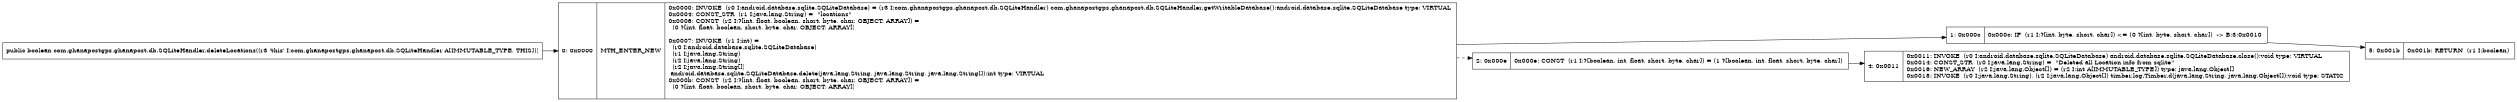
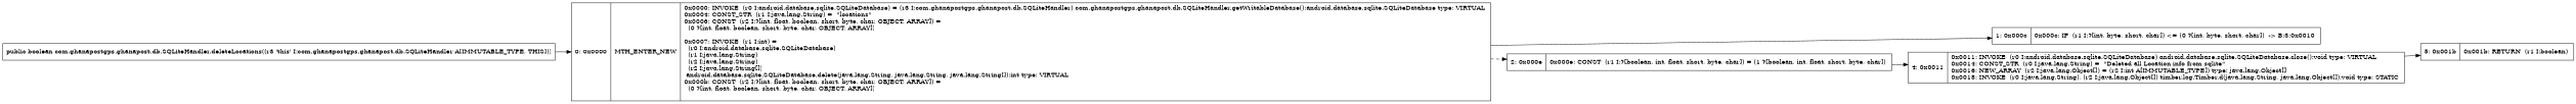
  digraph {
    rankdir=LR
    node [shape=record]
    n1 [label="{0\:\ 0x0000|MTH_ENTER_NEW\l|0x0000: INVOKE  (r0 I:android.database.sqlite.SQLiteDatabase) = (r3 I:com.ghanapostgps.ghanapost.db.SQLiteHandler) com.ghanapostgps.ghanapost.db.SQLiteHandler.getWritableDatabase():android.database.sqlite.SQLiteDatabase type: VIRTUAL \l0x0004: CONST_STR  (r1 I:java.lang.String) =  \"locations\" \l0x0006: CONST  (r2 I:?[int, float, boolean, short, byte, char, OBJECT, ARRAY]) = \l  (0 ?[int, float, boolean, short, byte, char, OBJECT, ARRAY])\l \l0x0007: INVOKE  (r1 I:int) = \l  (r0 I:android.database.sqlite.SQLiteDatabase)\l  (r1 I:java.lang.String)\l  (r2 I:java.lang.String)\l  (r2 I:java.lang.String[])\l android.database.sqlite.SQLiteDatabase.delete(java.lang.String, java.lang.String, java.lang.String[]):int type: VIRTUAL \l0x000b: CONST  (r2 I:?[int, float, boolean, short, byte, char, OBJECT, ARRAY]) = \l  (0 ?[int, float, boolean, short, byte, char, OBJECT, ARRAY])\l \l}"]
    n2 [label="{1\:\ 0x000c|0x000c: IF  (r1 I:?[int, byte, short, char]) \<= (0 ?[int, byte, short, char])  \-\> B:3:0x0010 \l}"]
    n3 [label="{2\:\ 0x000e|0x000e: CONST  (r1 I:?[boolean, int, float, short, byte, char]) = (1 ?[boolean, int, float, short, byte, char]) \l}"]
    n4 [label="{4\:\ 0x0011|0x0011: INVOKE  (r0 I:android.database.sqlite.SQLiteDatabase) android.database.sqlite.SQLiteDatabase.close():void type: VIRTUAL \l0x0014: CONST_STR  (r0 I:java.lang.String) =  \"Deleted all Location info from sqlite\" \l0x0016: NEW_ARRAY  (r2 I:java.lang.Object[]) = (r2 I:int A[IMMUTABLE_TYPE]) type: java.lang.Object[] \l0x0018: INVOKE  (r0 I:java.lang.String), (r2 I:java.lang.Object[]) timber.log.Timber.d(java.lang.String, java.lang.Object[]):void type: STATIC \l}"]
    n5 [label="{5\:\ 0x001b|0x001b: RETURN  (r1 I:boolean) \l}"]
    n6 [label="{public boolean com.ghanapostgps.ghanapost.db.SQLiteHandler.deleteLocations((r3 'this' I:com.ghanapostgps.ghanapost.db.SQLiteHandler A[IMMUTABLE_TYPE, THIS])) }"]
    n1 -> n2
    n1 -> n3 [style=dashed]
    n3 -> n4
-   n2 -> n5
+   n4 -> n5
    n6 -> n1
  }
